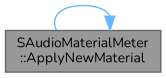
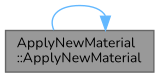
  digraph {
    rankdir=LR
    fontname=Nunito
-   n1 [color=gray40 fillcolor=grey60 fontcolor=black fontname=Nunito fontsize=10 height=0.2 label="SAudioMaterialMeter\l::ApplyNewMaterial" shape=box style=filled width=0.4]
+   n1 [color=gray40 fillcolor=grey60 fontcolor=black fontname=Nunito fontsize=10 height=0.2 label="ApplyNewMaterial\l::ApplyNewMaterial" shape=box style=filled width=0.4]
    n1 -> n1 [color=steelblue1 fontname=Nunito fontsize=10 labelfontname=Helvetica labelfontsize=10 style=solid]
  }
